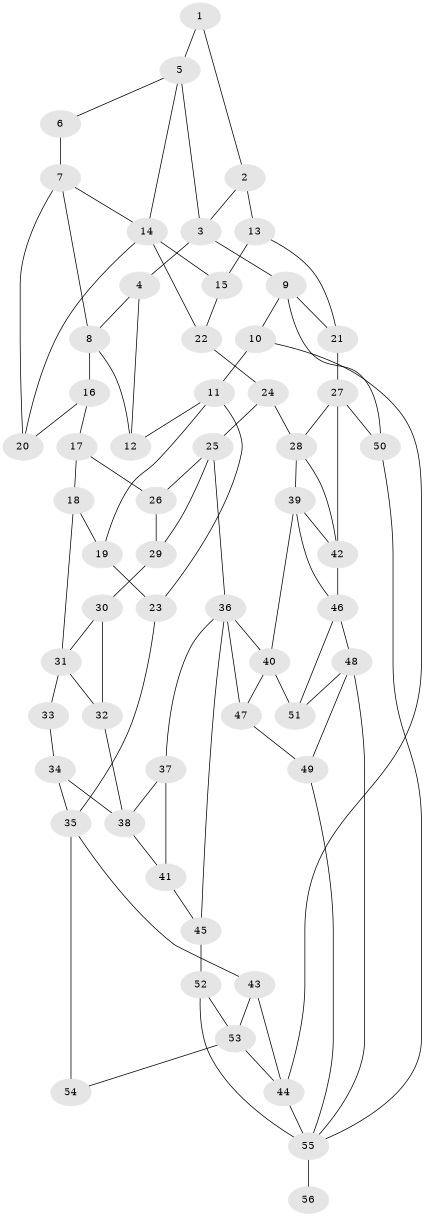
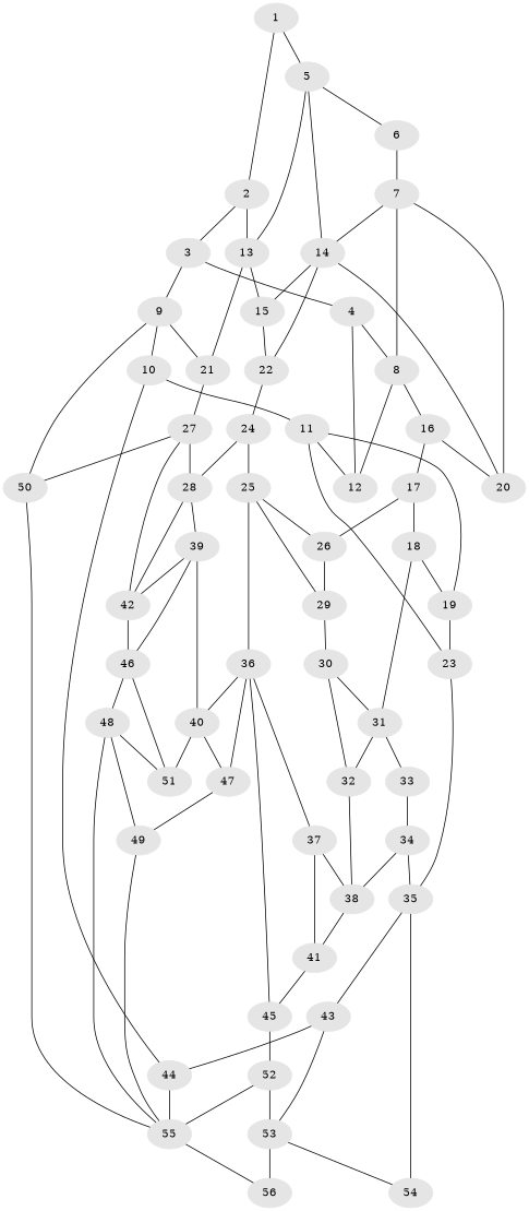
  graph {
    node [color=gray90 style=filled]
    edge [weight=1.0]
    1
    2
    5
    3
    13
    6
    14
    4
    9
    21
    15
    8
    12
    10
    50
    16
    7
    20
    22
    17
    11
    44
    27
    55
    19
    23
    35
    24
    18
    26
    31
    29
    32
    33
    28
    42
    25
    43
    54
    36
    39
    30
    37
    40
    45
    47
    46
    38
    34
    41
    53
    51
    52
    49
    48
    56
    1 -- 2
    1 -- 5
    2 -- 3
    2 -- 13 [weight=2.0]
-   5 -- 3
+   5 -- 13
    5 -- 6
    5 -- 14
    3 -- 4
    3 -- 9
    13 -- 21 [weight=2.0]
    13 -- 15
    6 -- 7 [weight=2.0]
    14 -- 15
    14 -- 20
    14 -- 22
    4 -- 8
    4 -- 12
    9 -- 21
    9 -- 10
    9 -- 50
    21 -- 27 [weight=2.0]
    15 -- 22
    8 -- 12
    8 -- 16
    10 -- 11 [weight=2.0]
    10 -- 44
    50 -- 55
    16 -- 20
    16 -- 17
    7 -- 14
    7 -- 8 [weight=2.0]
    7 -- 20
    22 -- 24
    17 -- 18
    17 -- 26
    11 -- 12
    11 -- 19
    11 -- 23
    44 -- 55 [weight=2.0]
    27 -- 50
    27 -- 28
    27 -- 42
    55 -- 56
    19 -- 23
    23 -- 35
    35 -- 43
    35 -- 54 [weight=2.0]
    24 -- 28
    24 -- 25
    18 -- 19
    18 -- 31
    26 -- 29
    31 -- 32
    31 -- 33
    29 -- 30
    32 -- 38
    33 -- 34 [weight=2.0]
    28 -- 42
    28 -- 39
    42 -- 46 [weight=3.0]
    25 -- 26
    25 -- 29
    25 -- 36 [weight=2.0]
    43 -- 44
    43 -- 53
    36 -- 37
    36 -- 40
    36 -- 45
    36 -- 47
    39 -- 42
    39 -- 40
    39 -- 46
    30 -- 31
    30 -- 32
    37 -- 38
    37 -- 41
    40 -- 47
    40 -- 51
    45 -- 52 [weight=2.0]
    47 -- 49
    46 -- 51
    46 -- 48
    38 -- 41
    34 -- 35 [weight=2.0]
    34 -- 38 [weight=2.0]
    41 -- 45
    53 -- 54
-   53 -- 44 [weight=2.0]
+   53 -- 56 [weight=2.0]
    52 -- 55
    52 -- 53 [weight=2.0]
    49 -- 55
    48 -- 55
    48 -- 51
    48 -- 49
  }
